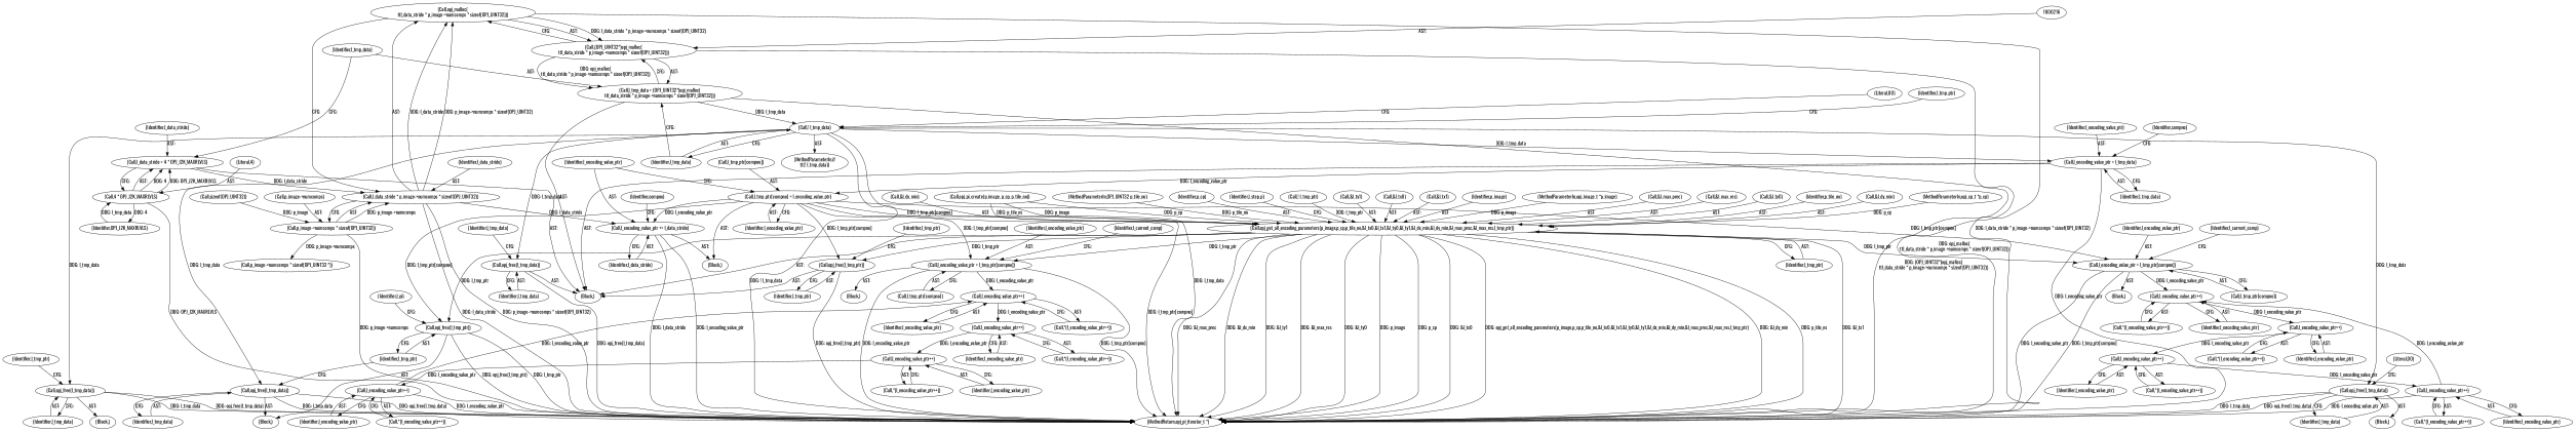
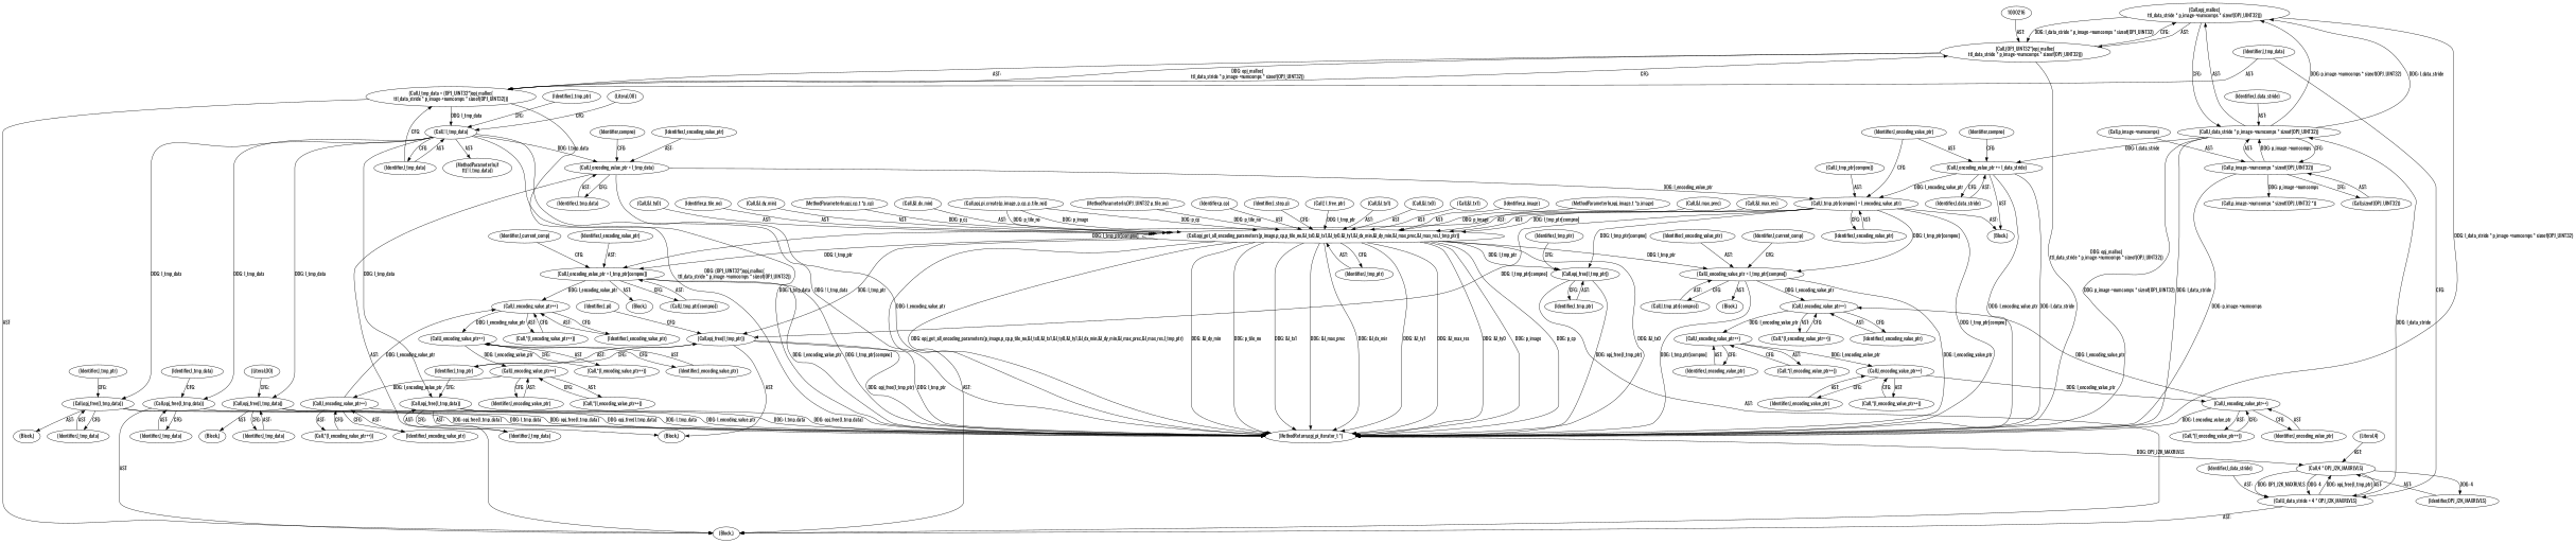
  digraph {
    fontname=Oswald
    node [fontname=Oswald]
    edge [fontname=Oswald]
    n1 [label="(Call,opj_malloc(\n\t\tl_data_stride * p_image->numcomps * sizeof(OPJ_UINT32)))"]
    n2 [label="(Call,l_data_stride * p_image->numcomps * sizeof(OPJ_UINT32))"]
    n3 [label="(Call,(OPJ_UINT32*)opj_malloc(\n\t\tl_data_stride * p_image->numcomps * sizeof(OPJ_UINT32)))"]
    n4 [label="(MethodReturn,opj_pi_iterator_t *)"]
    n5 [label="(Call,p_image->numcomps * sizeof(OPJ_UINT32))"]
    n6 [label="(Call,l_encoding_value_ptr += l_data_stride)"]
    n7 [label="(Call,l_tmp_data = (OPJ_UINT32*)opj_malloc(\n\t\tl_data_stride * p_image->numcomps * sizeof(OPJ_UINT32)))"]
    n8 [label="(Call,sizeof(OPJ_UINT32))"]
    n9 [label="(Call,p_image->numcomps * sizeof(OPJ_UINT32 *))"]
    n10 [label="(Call,l_tmp_ptr[compno] = l_encoding_value_ptr)"]
    n11 [label="(Block,)"]
    n12 [label="(Identifier,l_data_stride)"]
    n13 [label="(Call,l_data_stride = 4 * OPJ_J2K_MAXRLVLS)"]
    n14 [label="(Call,4 * OPJ_J2K_MAXRLVLS)"]
    n15 [label="(Block,)"]
    n16 [label="(Identifier,OPJ_J2K_MAXRLVLS)"]
    n17 [label="(Call,! l_tmp_data)"]
    n18 [label="(Call,opj_free(l_tmp_data))"]
    n19 [label="(Call,opj_free(l_tmp_data))"]
    n20 [label="(Call,l_encoding_value_ptr = l_tmp_data)"]
    n21 [label="(Call,opj_free(l_tmp_data))"]
    n22 [label="(Call,opj_free(l_tmp_data))"]
    n23 [label="(MethodParameterIn,if\n\t\t(! l_tmp_data))"]
    n24 [label="(Identifier,l_tmp_data)"]
    n25 [label="(Block,)"]
    n26 [label="(Identifier,l_tmp_data)"]
    n27 [label="(Block,)"]
    n28 [label="(Identifier,l_tmp_data)"]
    n29 [label="(Identifier,l_tmp_data)"]
    n30 [label="(Block,)"]
    n31 [label="(Identifier,l_tmp_data)"]
    n32 [label="(Identifier,l_tmp_data)"]
    n33 [label="(Call,opj_get_all_encoding_parameters(p_image,p_cp,p_tile_no,&l_tx0,&l_tx1,&l_ty0,&l_ty1,&l_dx_min,&l_dy_min,&l_max_prec,&l_max_res,l_tmp_ptr))"]
    n34 [label="(Call,opj_free(l_tmp_ptr))"]
    n35 [label="(Call,l_encoding_value_ptr = l_tmp_ptr[compno])"]
    n36 [label="(Call,l_encoding_value_ptr = l_tmp_ptr[compno])"]
    n37 [label="(Call,opj_free(l_tmp_ptr))"]
    n38 [label="(Identifier,l_encoding_value_ptr)"]
    n39 [label="(Identifier,l_tmp_ptr)"]
    n40 [label="(Identifier,l_tmp_ptr)"]
    n41 [label="(Call,l_encoding_value_ptr++)"]
    n42 [label="(Call,l_tmp_ptr[compno])"]
    n43 [label="(Block,)"]
    n44 [label="(Call,l_encoding_value_ptr++)"]
    n45 [label="(Call,l_tmp_ptr[compno])"]
    n46 [label="(Block,)"]
    n47 [label="(Identifier,l_tmp_ptr)"]
    n48 [label="(Call,l_encoding_value_ptr++)"]
    n49 [label="(Identifier,l_encoding_value_ptr)"]
    n50 [label="(Call,*(l_encoding_value_ptr++))"]
    n51 [label="(Call,l_encoding_value_ptr++)"]
    n52 [label="(Identifier,l_encoding_value_ptr)"]
    n53 [label="(Call,*(l_encoding_value_ptr++))"]
    n54 [label="(Call,l_encoding_value_ptr++)"]
    n55 [label="(Identifier,l_encoding_value_ptr)"]
    n56 [label="(Call,*(l_encoding_value_ptr++))"]
    n57 [label="(Call,*(l_encoding_value_ptr++))"]
    n58 [label="(Identifier,l_encoding_value_ptr)"]
    n59 [label="(Call,l_encoding_value_ptr++)"]
    n60 [label="(Identifier,l_encoding_value_ptr)"]
    n61 [label="(Call,*(l_encoding_value_ptr++))"]
    n62 [label="(Call,l_encoding_value_ptr++)"]
    n63 [label="(Identifier,l_encoding_value_ptr)"]
    n64 [label="(Call,*(l_encoding_value_ptr++))"]
    n65 [label="(Call,l_encoding_value_ptr++)"]
    n66 [label="(Call,*(l_encoding_value_ptr++))"]
    n67 [label="(Identifier,l_encoding_value_ptr)"]
    n68 [label="(Identifier,l_encoding_value_ptr)"]
    n69 [label="(Call,*(l_encoding_value_ptr++))"]
    n70 [label="(Call,&l_max_res)"]
    n71 [label="(Identifier,l_encoding_value_ptr)"]
    n72 [label="(Call,&l_ty0)"]
    n73 [label="(Identifier,p_tile_no)"]
    n74 [label="(Call,&l_dy_min)"]
    n75 [label="(Identifier,l_pi)"]
    n76 [label="(MethodParameterIn,opj_cp_t *p_cp)"]
    n77 [label="(Identifier,l_encoding_value_ptr)"]
    n78 [label="(Call,&l_dx_min)"]
    n79 [label="(Identifier,l_current_comp)"]
    n80 [label="(Call,opj_pi_create(p_image, p_cp, p_tile_no))"]
    n81 [label="(Identifier,l_tmp_data)"]
    n82 [label="(Identifier,l_encoding_value_ptr)"]
    n83 [label="(Literal,00)"]
    n84 [label="(Identifier,compno)"]
    n85 [label="(Identifier,l_data_stride)"]
    n86 [label="(Identifier,l_current_comp)"]
    n87 [label="(MethodParameterIn,OPJ_UINT32 p_tile_no)"]
    n88 [label="(Identifier,p_cp)"]
    n89 [label="(Identifier,l_encoding_value_ptr)"]
    n90 [label="(Identifier,l_step_p)"]
-   n91 [label="(Call,! l_tmp_ptr)"]
+   n91 [label="(Call,! l_free_ptr)"]
    n92 [label="(Call,p_image->numcomps)"]
    n93 [label="(Identifier,l_tmp_ptr)"]
    n94 [label="(Identifier,l_tmp_ptr)"]
    n95 [label="(Call,&l_ty1)"]
    n96 [label="(Literal,4)"]
    n97 [label="(Identifier,compno)"]
    n98 [label="(Call,&l_tx0)"]
    n99 [label="(Identifier,l_tmp_data)"]
    n100 [label="(Identifier,l_tmp_ptr)"]
    n101 [label="(Call,&l_tx1)"]
    n102 [label="(Call,l_tmp_ptr[compno])"]
    n103 [label="(Identifier,l_data_stride)"]
    n104 [label="(Identifier,p_image)"]
    n105 [label="(MethodParameterIn,opj_image_t *p_image)"]
    n106 [label="(Call,&l_max_prec)"]
    n107 [label="(Literal,00)"]
    1000216
    n1 -> n2 [label="CFG: "]
    n1 -> n3 [label="AST: "]
    n1 -> n3 [label="DDG: l_data_stride * p_image->numcomps * sizeof(OPJ_UINT32)"]
    n1 -> n4 [label="DDG: l_data_stride * p_image->numcomps * sizeof(OPJ_UINT32)"]
    n2 -> n1 [label="AST: "]
    n2 -> n1 [label="DDG: l_data_stride"]
    n2 -> n1 [label="DDG: p_image->numcomps * sizeof(OPJ_UINT32)"]
    n2 -> n4 [label="DDG: l_data_stride"]
    n2 -> n4 [label="DDG: p_image->numcomps * sizeof(OPJ_UINT32)"]
    n2 -> n5 [label="CFG: "]
    n2 -> n6 [label="DDG: l_data_stride"]
    n3 -> n1 [label="CFG: "]
    n3 -> n4 [label="DDG: opj_malloc(\n\t\tl_data_stride * p_image->numcomps * sizeof(OPJ_UINT32))"]
    n3 -> n7 [label="AST: "]
    n3 -> n7 [label="DDG: opj_malloc(\n\t\tl_data_stride * p_image->numcomps * sizeof(OPJ_UINT32))"]
    n5 -> n2 [label="AST: "]
    n5 -> n2 [label="DDG: p_image->numcomps"]
    n5 -> n4 [label="DDG: p_image->numcomps"]
+   n5 -> n8 [label="CFG: "]
    n5 -> n9 [label="DDG: p_image->numcomps"]
    n6 -> n4 [label="DDG: l_data_stride"]
    n6 -> n4 [label="DDG: l_encoding_value_ptr"]
-   n10 -> n6 [label="DDG: l_encoding_value_ptr"]
+   n6 -> n10 [label="DDG: l_encoding_value_ptr"]
    n6 -> n11 [label="AST: "]
    n6 -> n12 [label="CFG: "]
    n7 -> n3 [label="CFG: "]
    n7 -> n4 [label="DDG: (OPJ_UINT32*)opj_malloc(\n\t\tl_data_stride * p_image->numcomps * sizeof(OPJ_UINT32))"]
    n7 -> n15 [label="AST: "]
    n7 -> n17 [label="DDG: l_tmp_data"]
-   n8 -> n5 [label="DDG: p_image"]
+   n8 -> n5 [label="AST: "]
    n10 -> n4 [label="DDG: l_tmp_ptr[compno]"]
    n10 -> n11 [label="AST: "]
    n10 -> n33 [label="DDG: l_tmp_ptr[compno]"]
    n10 -> n34 [label="DDG: l_tmp_ptr[compno]"]
    n10 -> n35 [label="DDG: l_tmp_ptr[compno]"]
    n10 -> n36 [label="DDG: l_tmp_ptr[compno]"]
    n10 -> n37 [label="DDG: l_tmp_ptr[compno]"]
    n10 -> n38 [label="CFG: "]
    n12 -> n6 [label="AST: "]
    n13 -> n2 [label="DDG: l_data_stride"]
-   n13 -> n14 [label="CFG: "]
+   n13 -> n14 [label="DDG: opj_free(l_tmp_ptr)"]
    n13 -> n15 [label="AST: "]
-   n14 -> n4 [label="DDG: OPJ_J2K_MAXRLVLS"]
+   n4 -> n14 [label="DDG: OPJ_J2K_MAXRLVLS"]
    n14 -> n13 [label="AST: "]
    n14 -> n13 [label="DDG: 4"]
    n14 -> n13 [label="DDG: OPJ_J2K_MAXRLVLS"]
    n14 -> n16 [label="DDG: 4"]
-   n16 -> n14 [label="DDG: l_tmp_data"]
+   n16 -> n14 [label="AST: "]
    n17 -> n4 [label="DDG: ! l_tmp_data"]
    n17 -> n4 [label="DDG: l_tmp_data"]
    n17 -> n18 [label="DDG: l_tmp_data"]
    n17 -> n19 [label="DDG: l_tmp_data"]
    n17 -> n20 [label="DDG: l_tmp_data"]
    n17 -> n21 [label="DDG: l_tmp_data"]
    n17 -> n22 [label="DDG: l_tmp_data"]
    n17 -> n23 [label="AST: "]
    n17 -> n24 [label="CFG: "]
    n18 -> n4 [label="DDG: l_tmp_data"]
    n18 -> n4 [label="DDG: opj_free(l_tmp_data)"]
    n18 -> n25 [label="AST: "]
    n18 -> n26 [label="CFG: "]
    n19 -> n4 [label="DDG: l_tmp_data"]
    n19 -> n4 [label="DDG: opj_free(l_tmp_data)"]
    n19 -> n27 [label="AST: "]
    n19 -> n28 [label="CFG: "]
    n20 -> n4 [label="DDG: l_encoding_value_ptr"]
    n20 -> n10 [label="DDG: l_encoding_value_ptr"]
    n20 -> n15 [label="AST: "]
    n20 -> n29 [label="CFG: "]
    n21 -> n4 [label="DDG: l_tmp_data"]
    n21 -> n4 [label="DDG: opj_free(l_tmp_data)"]
    n21 -> n30 [label="AST: "]
    n21 -> n31 [label="CFG: "]
    n22 -> n4 [label="DDG: opj_free(l_tmp_data)"]
    n22 -> n15 [label="AST: "]
    n22 -> n32 [label="CFG: "]
    n24 -> n7 [label="CFG: "]
    n24 -> n17 [label="AST: "]
    n26 -> n18 [label="AST: "]
    n28 -> n19 [label="AST: "]
    n29 -> n20 [label="AST: "]
    n31 -> n21 [label="AST: "]
    n32 -> n22 [label="AST: "]
    n33 -> n4 [label="DDG: &l_ty0"]
    n33 -> n4 [label="DDG: p_image"]
    n33 -> n4 [label="DDG: p_cp"]
    n33 -> n4 [label="DDG: &l_tx0"]
    n33 -> n4 [label="DDG: opj_get_all_encoding_parameters(p_image,p_cp,p_tile_no,&l_tx0,&l_tx1,&l_ty0,&l_ty1,&l_dx_min,&l_dy_min,&l_max_prec,&l_max_res,l_tmp_ptr)"]
    n33 -> n4 [label="DDG: &l_dy_min"]
    n33 -> n4 [label="DDG: p_tile_no"]
    n33 -> n4 [label="DDG: &l_tx1"]
    n33 -> n4 [label="DDG: &l_max_prec"]
    n33 -> n4 [label="DDG: &l_dx_min"]
    n33 -> n4 [label="DDG: &l_ty1"]
    n33 -> n4 [label="DDG: &l_max_res"]
    n33 -> n15 [label="AST: "]
    n33 -> n34 [label="DDG: l_tmp_ptr"]
    n33 -> n35 [label="DDG: l_tmp_ptr"]
    n33 -> n36 [label="DDG: l_tmp_ptr"]
    n33 -> n37 [label="DDG: l_tmp_ptr"]
    n33 -> n39 [label="CFG: "]
    n34 -> n4 [label="DDG: l_tmp_ptr"]
    n34 -> n4 [label="DDG: opj_free(l_tmp_ptr)"]
    n34 -> n30 [label="AST: "]
    n34 -> n40 [label="CFG: "]
    n35 -> n4 [label="DDG: l_encoding_value_ptr"]
    n35 -> n4 [label="DDG: l_tmp_ptr[compno]"]
    n35 -> n41 [label="DDG: l_encoding_value_ptr"]
    n35 -> n42 [label="CFG: "]
    n35 -> n43 [label="AST: "]
    n36 -> n4 [label="DDG: l_encoding_value_ptr"]
    n36 -> n4 [label="DDG: l_tmp_ptr[compno]"]
    n36 -> n44 [label="DDG: l_encoding_value_ptr"]
    n36 -> n45 [label="CFG: "]
    n36 -> n46 [label="AST: "]
    n37 -> n4 [label="DDG: opj_free(l_tmp_ptr)"]
    n37 -> n15 [label="AST: "]
    n37 -> n47 [label="CFG: "]
    n38 -> n10 [label="AST: "]
    n39 -> n33 [label="AST: "]
    n40 -> n21 [label="CFG: "]
    n40 -> n34 [label="AST: "]
    n41 -> n48 [label="DDG: l_encoding_value_ptr"]
    n41 -> n49 [label="CFG: "]
    n41 -> n50 [label="AST: "]
    n42 -> n35 [label="AST: "]
    n44 -> n59 [label="DDG: l_encoding_value_ptr"]
    n44 -> n60 [label="CFG: "]
    n44 -> n61 [label="AST: "]
    n45 -> n36 [label="AST: "]
    n47 -> n37 [label="AST: "]
    n48 -> n51 [label="DDG: l_encoding_value_ptr"]
    n48 -> n52 [label="CFG: "]
    n48 -> n53 [label="AST: "]
    n49 -> n41 [label="AST: "]
    n50 -> n41 [label="CFG: "]
    n51 -> n54 [label="DDG: l_encoding_value_ptr"]
    n51 -> n55 [label="CFG: "]
    n51 -> n56 [label="AST: "]
    n52 -> n48 [label="AST: "]
    n53 -> n48 [label="CFG: "]
    n54 -> n4 [label="DDG: l_encoding_value_ptr"]
    n54 -> n41 [label="DDG: l_encoding_value_ptr"]
    n54 -> n57 [label="AST: "]
    n54 -> n58 [label="CFG: "]
    n55 -> n51 [label="AST: "]
    n56 -> n51 [label="CFG: "]
    n57 -> n54 [label="CFG: "]
    n58 -> n54 [label="AST: "]
    n59 -> n62 [label="DDG: l_encoding_value_ptr"]
    n59 -> n63 [label="CFG: "]
    n59 -> n64 [label="AST: "]
    n60 -> n44 [label="AST: "]
    n61 -> n44 [label="CFG: "]
    n62 -> n65 [label="DDG: l_encoding_value_ptr"]
    n62 -> n66 [label="AST: "]
    n62 -> n67 [label="CFG: "]
    n63 -> n59 [label="AST: "]
    n64 -> n59 [label="CFG: "]
    n65 -> n4 [label="DDG: l_encoding_value_ptr"]
    n65 -> n44 [label="DDG: l_encoding_value_ptr"]
    n65 -> n68 [label="CFG: "]
    n65 -> n69 [label="AST: "]
    n66 -> n62 [label="CFG: "]
    n67 -> n62 [label="AST: "]
    n68 -> n65 [label="AST: "]
    n69 -> n65 [label="CFG: "]
    n70 -> n33 [label="AST: "]
    n71 -> n6 [label="AST: "]
    n71 -> n10 [label="CFG: "]
    n72 -> n33 [label="AST: "]
    n73 -> n33 [label="AST: "]
    n74 -> n33 [label="AST: "]
    n75 -> n34 [label="CFG: "]
    n76 -> n33 [label="DDG: p_cp"]
    n77 -> n35 [label="AST: "]
    n78 -> n33 [label="AST: "]
    n79 -> n35 [label="CFG: "]
    n80 -> n33 [label="DDG: p_image"]
    n80 -> n33 [label="DDG: p_cp"]
    n80 -> n33 [label="DDG: p_tile_no"]
    n81 -> n22 [label="CFG: "]
    n82 -> n36 [label="AST: "]
    n83 -> n17 [label="CFG: "]
    n84 -> n6 [label="CFG: "]
    n85 -> n13 [label="AST: "]
    n86 -> n36 [label="CFG: "]
    n87 -> n33 [label="DDG: p_tile_no"]
    n88 -> n33 [label="AST: "]
    n89 -> n20 [label="AST: "]
    n90 -> n33 [label="CFG: "]
    n91 -> n33 [label="DDG: l_tmp_ptr"]
    n92 -> n5 [label="AST: "]
    n93 -> n19 [label="CFG: "]
    n94 -> n37 [label="CFG: "]
    n95 -> n33 [label="AST: "]
    n96 -> n14 [label="AST: "]
    n97 -> n20 [label="CFG: "]
    n98 -> n33 [label="AST: "]
    n99 -> n7 [label="AST: "]
    n99 -> n13 [label="CFG: "]
    n100 -> n17 [label="CFG: "]
    n101 -> n33 [label="AST: "]
    n102 -> n10 [label="AST: "]
    n103 -> n2 [label="AST: "]
    n104 -> n33 [label="AST: "]
    n105 -> n33 [label="DDG: p_image"]
    n106 -> n33 [label="AST: "]
    n107 -> n18 [label="CFG: "]
    1000216 -> n3 [label="AST: "]
  }
